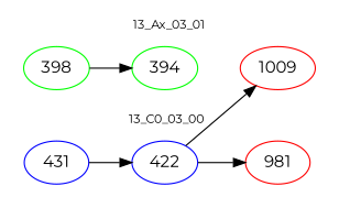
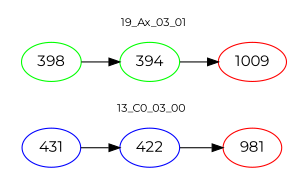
  digraph {
    fontname=Montserrat
    rankdir=LR
    node [color=green fontname=Montserrat]
    edge [color=black fontname=Montserrat]
    n1 [label=398]
    n2 [label=394]
    n3 [color=red label=1009]
    n4 [color=blue label=431]
    n5 [color=blue label=422]
    n6 [color=red label=981]
    subgraph cluster_1 {
      color=white
      fontsize=10
-     label="13_Ax_03_01"
+     label="19_Ax_03_01"
      n1
      n2
      n3
    }
    subgraph cluster_2 {
      color=white
      fontsize=10
      label="13_C0_03_00"
      n4
      n5
      n6
    }
    n1 -> n2
-   n5 -> n3
+   n2 -> n3
    n4 -> n5
    n5 -> n6
  }
